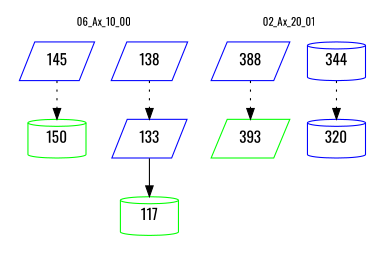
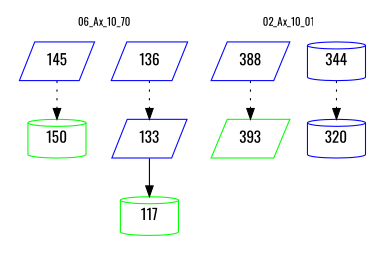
  digraph {
    fontname=Oswald
    node [color=blue fontname=Oswald shape=parallelogram]
    edge [color=black fontname=Oswald style=dotted]
-   n1 [label=138]
+   n1 [label=136]
    n2 [label=133]
    n3 [label=145]
    n4 [color=green label=117 shape=cylinder]
    n5 [color=green label=150 shape=cylinder]
    n6 [label=344 shape=cylinder]
    n7 [label=388]
    n8 [label=320 shape=cylinder]
    n9 [color=green label=393]
    subgraph cluster_1 {
      color=white
      fontsize=10
-     label="06_Ax_10_00"
+     label="06_Ax_10_70"
      n1
      n2
      n3
      n4
      n5
    }
    subgraph cluster_2 {
      color=white
      fontsize=10
-     label="02_Ax_20_01"
+     label="02_Ax_10_01"
      n6
      n7
      n8
      n9
    }
    n1 -> n2
    n2 -> n4 [style=solid]
    n3 -> n5
    n6 -> n8
    n7 -> n9
  }
